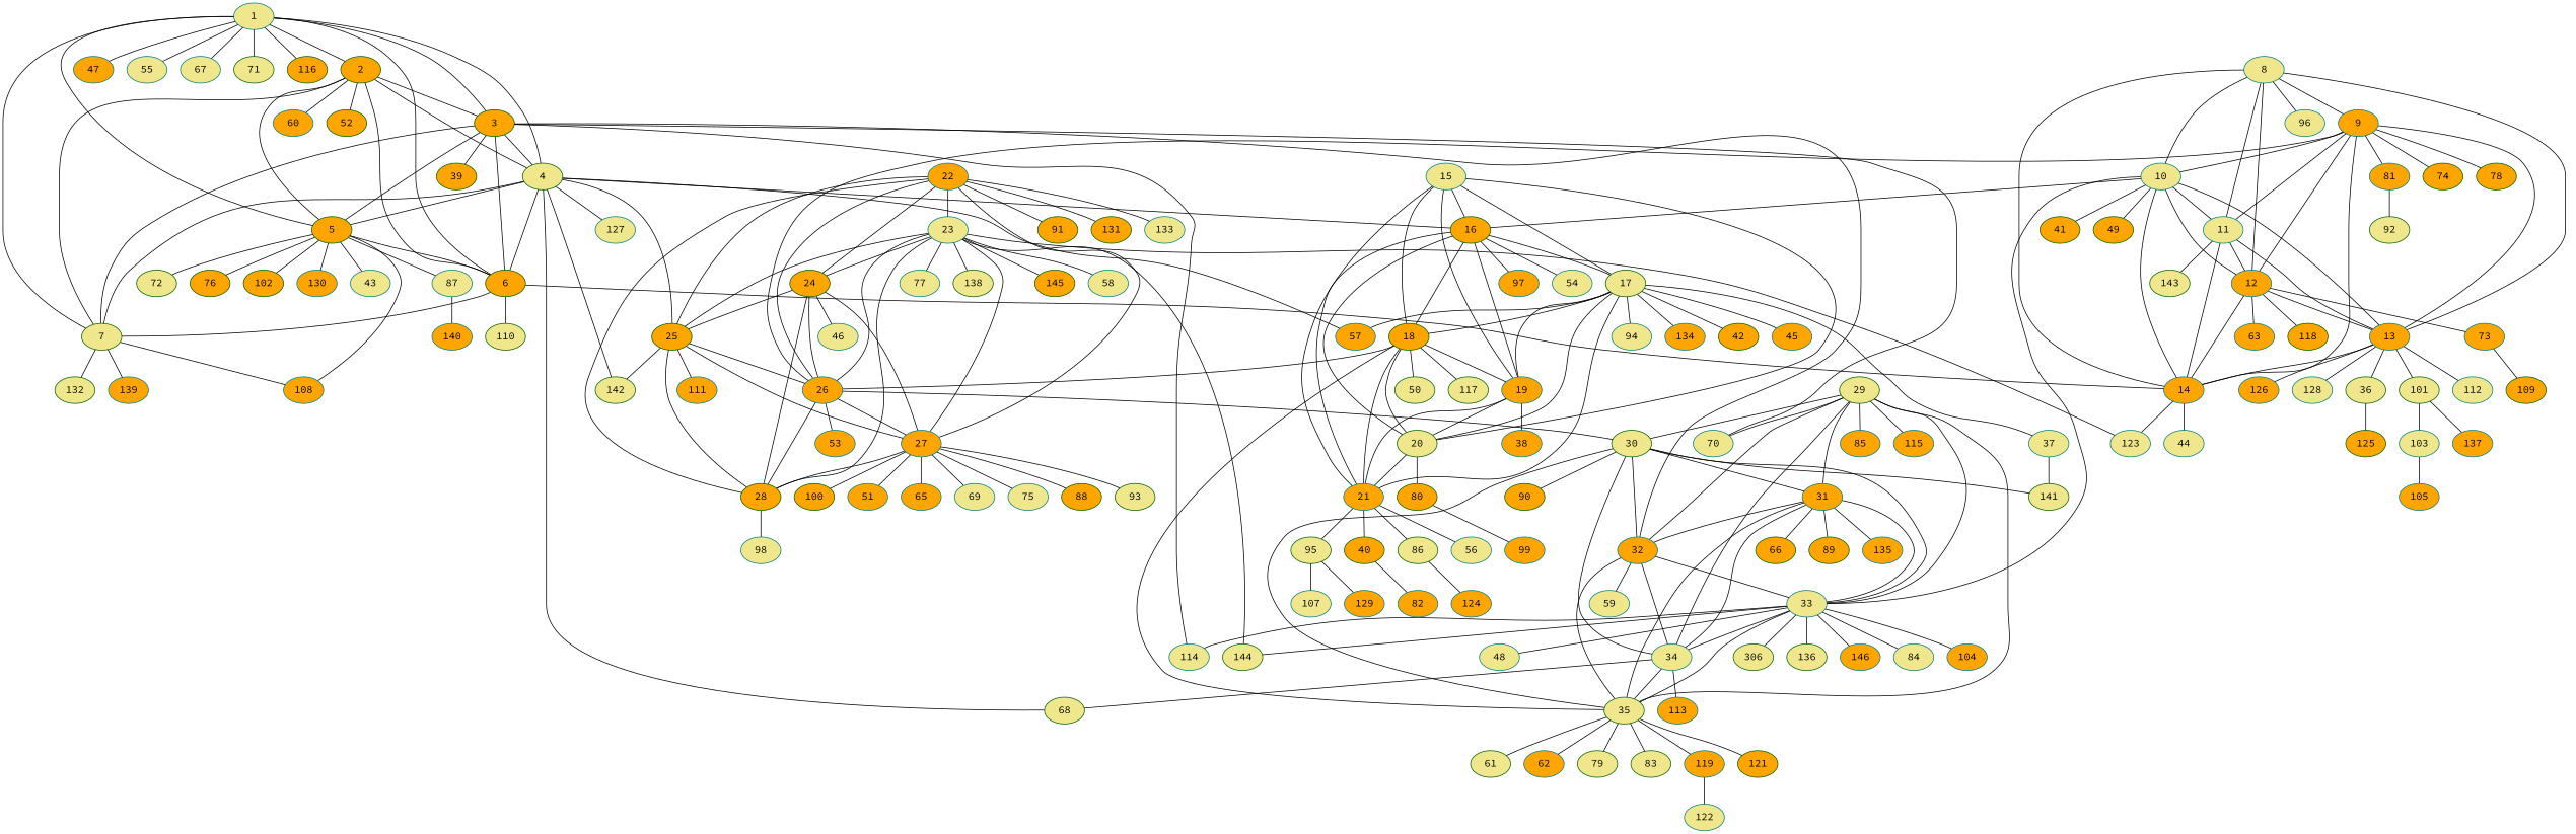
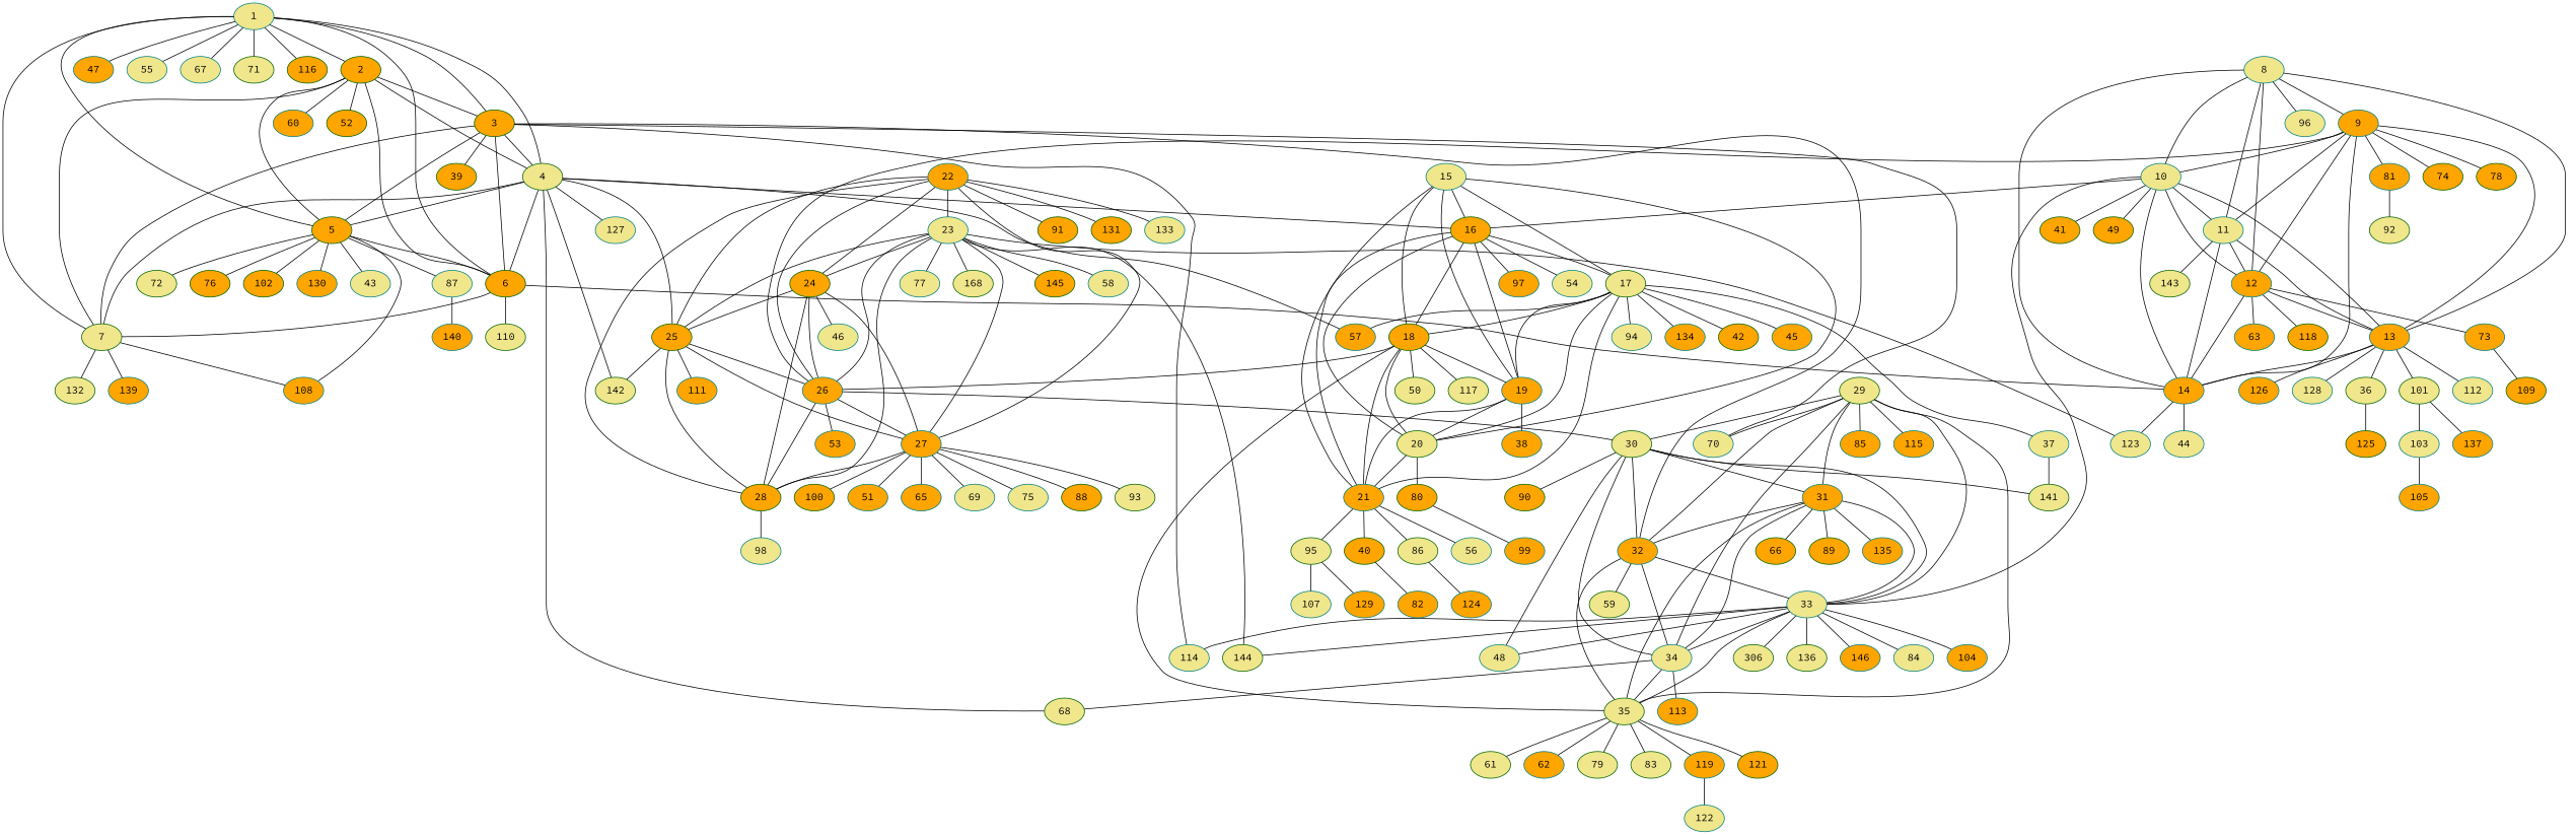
  graph {
    fontname="Source Code Pro"
    node [color=teal fillcolor=orange fontname="Source Code Pro" style=filled]
    edge [fontname="Source Code Pro"]
    1 [fillcolor=khaki]
    2 [color=darkgreen]
    3 [color=darkgreen]
    4 [color=darkgreen fillcolor=khaki]
    5 [color=darkgreen]
    6 [color=darkgreen]
    7 [color=darkgreen fillcolor=khaki]
    47
    55 [fillcolor=khaki]
    67 [fillcolor=khaki]
    71 [color=darkgreen fillcolor=khaki]
    116 [color=darkgreen]
    52 [color=darkgreen]
    60
    32
    39 [color=darkgreen]
    70 [fillcolor=khaki]
    114 [fillcolor=khaki]
    16 [color=darkgreen]
    25 [color=darkgreen]
    57
    68 [color=darkgreen fillcolor=khaki]
    127 [fillcolor=khaki]
    142 [color=darkgreen fillcolor=khaki]
    43 [fillcolor=khaki]
    72 [color=darkgreen fillcolor=khaki]
    76 [color=darkgreen]
    87 [fillcolor=khaki]
    102 [color=darkgreen]
    130
    108
    14
    110 [color=darkgreen fillcolor=khaki]
    132 [color=darkgreen fillcolor=khaki]
    139
    33 [fillcolor=khaki]
    35 [color=darkgreen fillcolor=khaki]
    34 [fillcolor=khaki]
-   59 [fillcolor=khaki]
+   59 [color=darkgreen fillcolor=khaki]
    17 [color=darkgreen fillcolor=khaki]
    18 [color=darkgreen]
    19
    20 [color=darkgreen fillcolor=khaki]
    21
    54 [fillcolor=khaki]
    97
    26
    27
    28 [color=darkgreen]
    111
    140
    44 [fillcolor=khaki]
    123 [fillcolor=khaki]
    8 [fillcolor=khaki]
    9
    10 [fillcolor=khaki]
    11 [fillcolor=khaki]
    12
    13
    96 [fillcolor=khaki]
    74 [color=darkgreen]
    78 [color=darkgreen]
    81
    41 [color=darkgreen]
    49 [color=darkgreen]
    143 [color=darkgreen fillcolor=khaki]
    63
    73
    118 [color=darkgreen]
    36 [color=darkgreen fillcolor=khaki]
    101 [color=darkgreen fillcolor=khaki]
    112 [fillcolor=khaki]
    126
    128 [fillcolor=khaki]
    30 [color=darkgreen fillcolor=khaki]
    53
    92 [color=darkgreen fillcolor=khaki]
    144 [color=darkgreen fillcolor=khaki]
    48 [fillcolor=khaki]
    84 [fillcolor=khaki]
    104
    n82 [color=darkgreen fillcolor=khaki label=306]
    136 [color=darkgreen fillcolor=khaki]
    146
    109 [color=darkgreen]
    125 [color=darkgreen]
    103 [fillcolor=khaki]
    137
    15 [fillcolor=khaki]
    37 [fillcolor=khaki]
    42 [color=darkgreen]
    45
    94 [fillcolor=khaki]
    134
    50 [color=darkgreen fillcolor=khaki]
    117 [color=darkgreen fillcolor=khaki]
    38
    80 [color=darkgreen]
    40 [color=darkgreen]
    56 [fillcolor=khaki]
    86 [color=darkgreen fillcolor=khaki]
    95 [color=darkgreen fillcolor=khaki]
    141 [color=darkgreen fillcolor=khaki]
    61 [color=darkgreen fillcolor=khaki]
    62
    79 [color=darkgreen fillcolor=khaki]
    83 [color=darkgreen fillcolor=khaki]
    119
    121 [color=darkgreen]
    99
    82
    124
    107 [fillcolor=khaki]
    129
    22
    23 [fillcolor=khaki]
    24 [color=darkgreen]
    91 [color=darkgreen]
    131 [color=darkgreen]
    133 [fillcolor=khaki]
    58 [fillcolor=khaki]
    77 [fillcolor=khaki]
-   138 [color=darkgreen fillcolor=khaki]
+   138 [color=darkgreen fillcolor=khaki label=168]
    145 [color=darkgreen]
    46 [fillcolor=khaki]
    51
    65
    69 [fillcolor=khaki]
    75 [fillcolor=khaki]
    88 [color=darkgreen]
    93 [color=darkgreen fillcolor=khaki]
    100 [color=darkgreen]
    98 [fillcolor=khaki]
    31
    90 [color=darkgreen]
    29 [color=darkgreen fillcolor=khaki]
    85
    115
    66 [color=darkgreen]
    89 [color=darkgreen]
    135
    113
    122 [fillcolor=khaki]
    105
    1 -- 2
    1 -- 3
    1 -- 4
    1 -- 5
    1 -- 6
    1 -- 7
    1 -- 47
    1 -- 55
    1 -- 67
    1 -- 71
    1 -- 116
    2 -- 3
    2 -- 4
    2 -- 5
    2 -- 6
    2 -- 7
    2 -- 52
    2 -- 60
    3 -- 4
    3 -- 5
    3 -- 6
    3 -- 7
    3 -- 32
    3 -- 39
    3 -- 70
    3 -- 114
    4 -- 5
    4 -- 6
    4 -- 7
    4 -- 16
    4 -- 25
    4 -- 57
    4 -- 68
    4 -- 127
    4 -- 142
    5 -- 6
    5 -- 43
    5 -- 72
    5 -- 76
    5 -- 87
    5 -- 102
    5 -- 130
    5 -- 108
    6 -- 7
    6 -- 14
    6 -- 110
    7 -- 108
    7 -- 132
    7 -- 139
    32 -- 33
    32 -- 35
    32 -- 34
    32 -- 59
    16 -- 17
    16 -- 18
    16 -- 19
    16 -- 20
    16 -- 21
    16 -- 54
    16 -- 97
    25 -- 142
    25 -- 26
    25 -- 27
    25 -- 28
    25 -- 111
    87 -- 140
    14 -- 44
    14 -- 123
    33 -- 114
    33 -- 35
    33 -- 34
    33 -- 144
    33 -- 48
    33 -- 84
    33 -- 104
    33 -- n82
    33 -- 136
    33 -- 146
    35 -- 61
    35 -- 62
    35 -- 79
    35 -- 83
    35 -- 119
    35 -- 121
    34 -- 68
    34 -- 35
    34 -- 113
    17 -- 57
    17 -- 18
    17 -- 19
    17 -- 20
    17 -- 21
    17 -- 37
    17 -- 42
    17 -- 45
    17 -- 94
    17 -- 134
    18 -- 35
    18 -- 19
    18 -- 20
    18 -- 21
    18 -- 26
    18 -- 50
    18 -- 117
    19 -- 20
    19 -- 21
    19 -- 38
    20 -- 21
    20 -- 80
    21 -- 40
    21 -- 56
    21 -- 86
    21 -- 95
    26 -- 27
    26 -- 28
    26 -- 30
    26 -- 53
    27 -- 28
    27 -- 51
    27 -- 65
    27 -- 69
    27 -- 75
    27 -- 88
    27 -- 93
    27 -- 100
    28 -- 98
    8 -- 14
    8 -- 9
    8 -- 10
    8 -- 11
    8 -- 12
    8 -- 13
    8 -- 96
    9 -- 14
    9 -- 26
    9 -- 10
    9 -- 11
    9 -- 12
    9 -- 13
    9 -- 74
    9 -- 78
    9 -- 81
    10 -- 16
    10 -- 14
    10 -- 33
    10 -- 11
    10 -- 12
    10 -- 13
    10 -- 41
    10 -- 49
    11 -- 14
    11 -- 12
    11 -- 13
    11 -- 143
    12 -- 14
    12 -- 13
    12 -- 63
    12 -- 73
    12 -- 118
    13 -- 14
    13 -- 36
    13 -- 101
    13 -- 112
    13 -- 126
    13 -- 128
    81 -- 92
    73 -- 109
    36 -- 125
    101 -- 103
    101 -- 137
    30 -- 32
    30 -- 33
-   30 -- 35
+   30 -- 48
    30 -- 34
    30 -- 141
    30 -- 31
    30 -- 90
    103 -- 105
    15 -- 16
    15 -- 17
    15 -- 18
    15 -- 19
    15 -- 20
    15 -- 21
    37 -- 141
    80 -- 99
    40 -- 82
    86 -- 124
    95 -- 107
    95 -- 129
    119 -- 122
    22 -- 25
    22 -- 26
    22 -- 27
    22 -- 28
    22 -- 23
    22 -- 24
    22 -- 91
    22 -- 131
    22 -- 133
    23 -- 25
    23 -- 26
    23 -- 27
    23 -- 28
    23 -- 123
    23 -- 144
    23 -- 24
    23 -- 58
    23 -- 77
    23 -- 138
    23 -- 145
    24 -- 25
    24 -- 26
    24 -- 27
    24 -- 28
    24 -- 46
    31 -- 32
    31 -- 33
    31 -- 35
    31 -- 34
    31 -- 66
    31 -- 89
    31 -- 135
    29 -- 32
    29 -- 70
    29 -- 33
    29 -- 35
    29 -- 34
    29 -- 30
    29 -- 31
    29 -- 85
    29 -- 115
  }
